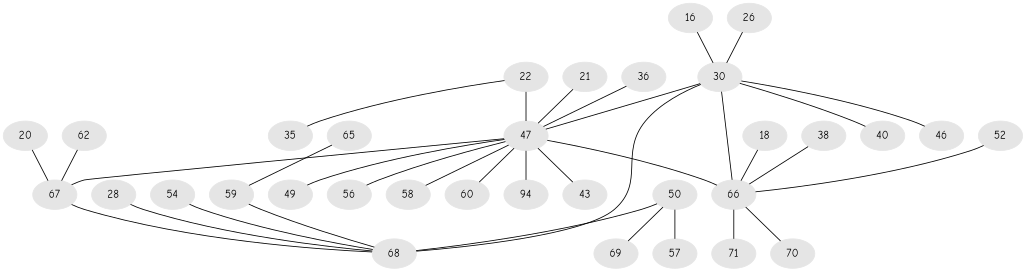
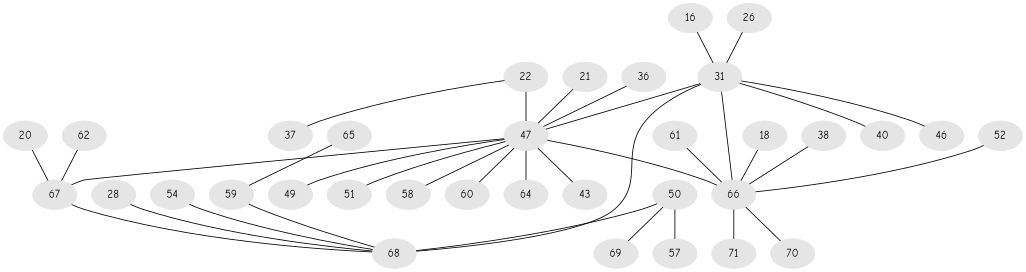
  graph {
    fontname="Comic Neue"
    node [color=gray90 fontname="Comic Neue" style=filled]
    edge [fontname="Comic Neue"]
-   30 [super="+9"]
+   30 [super="+9" label=31]
    66 [super="+32+41+15"]
    47 [super="+33+13+11"]
    68 [super="+7"]
    40
    n6 [label=46]
    n7 [label=16]
    70
    71
    18
    67 [super="+34+43+46+53+3"]
    20
    n13 [label=43 super="+31"]
    49 [super="+27"]
-   51 [label=56]
+   51
    58
    60 [super="+37"]
-   64 [super="+19+63" label=94]
+   64 [super="+19+63"]
    21
    22 [super="+5"]
-   35
+   35 [label=37]
    26
    28
    36
    38
    50 [super="+42+44+12"]
    57 [super="+29+39+54"]
    69
    52 [super="+23"]
    n30 [label=54]
    59
+   61
    62
    65
    30 -- 66 [weight=2]
    30 -- 47
    30 -- 68 [weight=2]
    30 -- 40
    30 -- n6
    66 -- 70
    66 -- 71
    47 -- 66 [weight=5]
    47 -- 67 [weight=3]
    47 -- n13 [weight=2]
    47 -- 49
    47 -- 51
    47 -- 58
    47 -- 60
    47 -- 64
    n7 -- 30
    18 -- 66
    67 -- 68
    20 -- 67
    21 -- 47
    22 -- 47 [weight=4]
    22 -- 35
    26 -- 30
    28 -- 68
    36 -- 47
    38 -- 66
    50 -- 68 [weight=2]
    50 -- 57
    50 -- 69
    52 -- 66
    n30 -- 68
    59 -- 68
+   61 -- 66
    62 -- 67
    65 -- 59
  }
